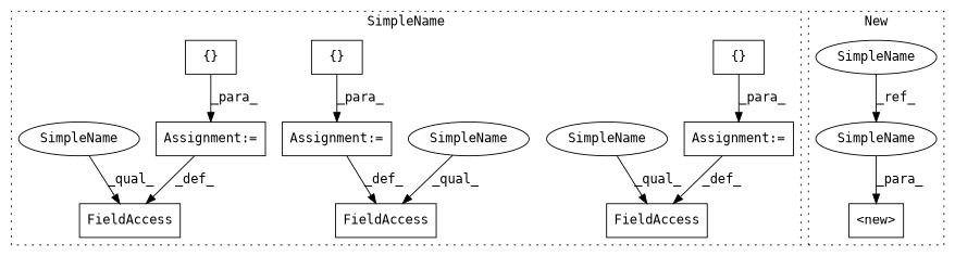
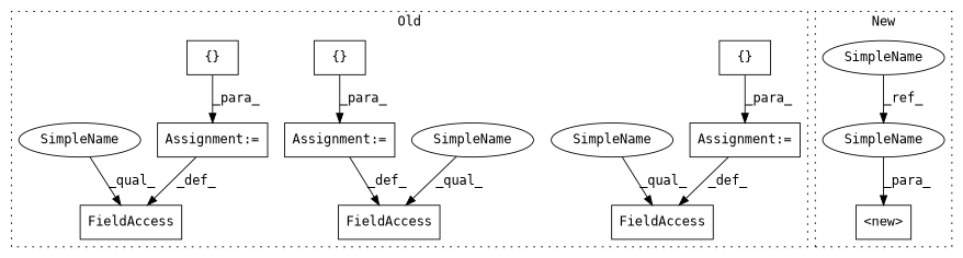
  digraph {
    fontname="DejaVu Sans Mono"
    node [a=42 l=4 s=765 shape=box fontname="DejaVu Sans Mono"]
    edge [fontname="DejaVu Sans Mono"]
    n1 [a=4 l=2 label="{}" s=795]
    n2 [a=7 l=1 label="Assignment:=" s=777]
    n3 [a=22 l=12 label=FieldAccess]
    n4 [a=22 l=11 label=FieldAccess s=824]
    n5 [a=4 l=2 label="{}" s=853]
    n6 [a=22 l=19 label=FieldAccess s=990]
    n7 [a=4 l=2 label="{}" s=1027]
    n8 [a=7 l=1 label="Assignment:=" s=1009]
    n9 [a=7 l=1 label="Assignment:=" s=835]
    n10 [label=SimpleName s=824 shape=ellipse]
    n11 [label=SimpleName shape=ellipse]
    n12 [label=SimpleName s=990 shape=ellipse]
    n13 [a=46 l="6,2" label="<new>" s="561,582"]
    n14 [label=SimpleName s=526 shape=ellipse]
    n15 [label=SimpleName s=578 shape=ellipse]
    subgraph cluster_1 {
-     label=SimpleName
+     label=Old
      style=dotted
      n1
      n2
      n3
      n4
      n5
      n6
      n7
      n8
      n9
      n10
      n11
      n12
    }
    subgraph cluster_2 {
      label=New
      style=dotted
      n13
      n14
      n15
    }
    n1 -> n2 [label=_para_]
    n2 -> n3 [label=_def_]
    n5 -> n9 [label=_para_]
    n7 -> n8 [label=_para_]
    n8 -> n6 [label=_def_]
    n9 -> n4 [label=_def_]
    n10 -> n4 [label=_qual_]
    n11 -> n3 [label=_qual_]
    n12 -> n6 [label=_qual_]
    n14 -> n15 [label=_ref_]
    n15 -> n13 [label=_para_]
  }
